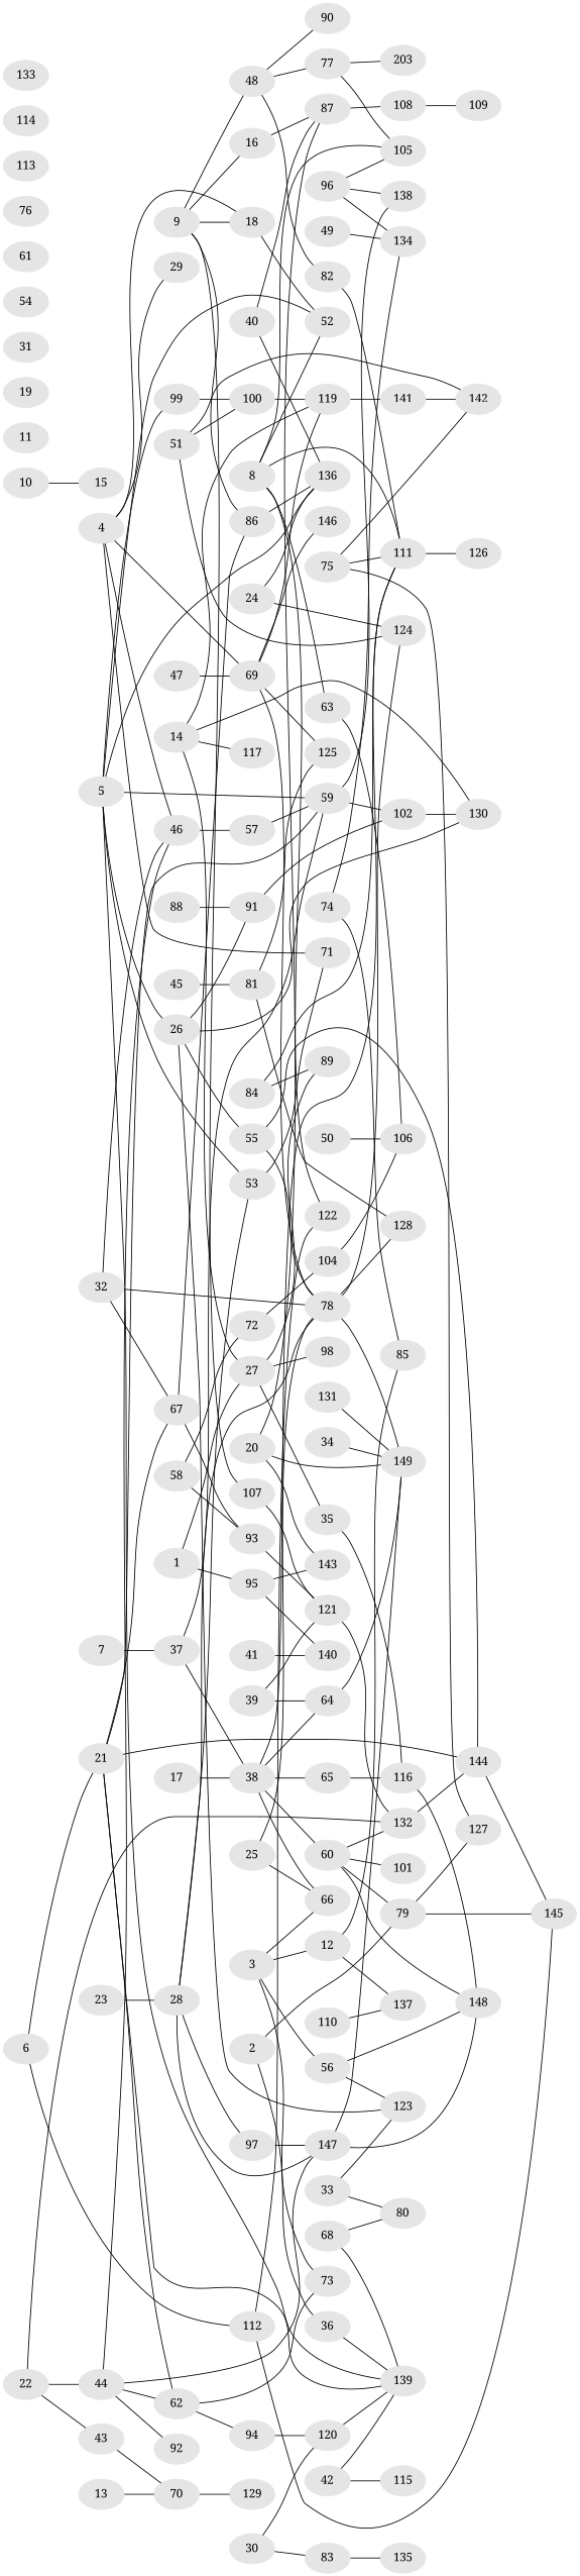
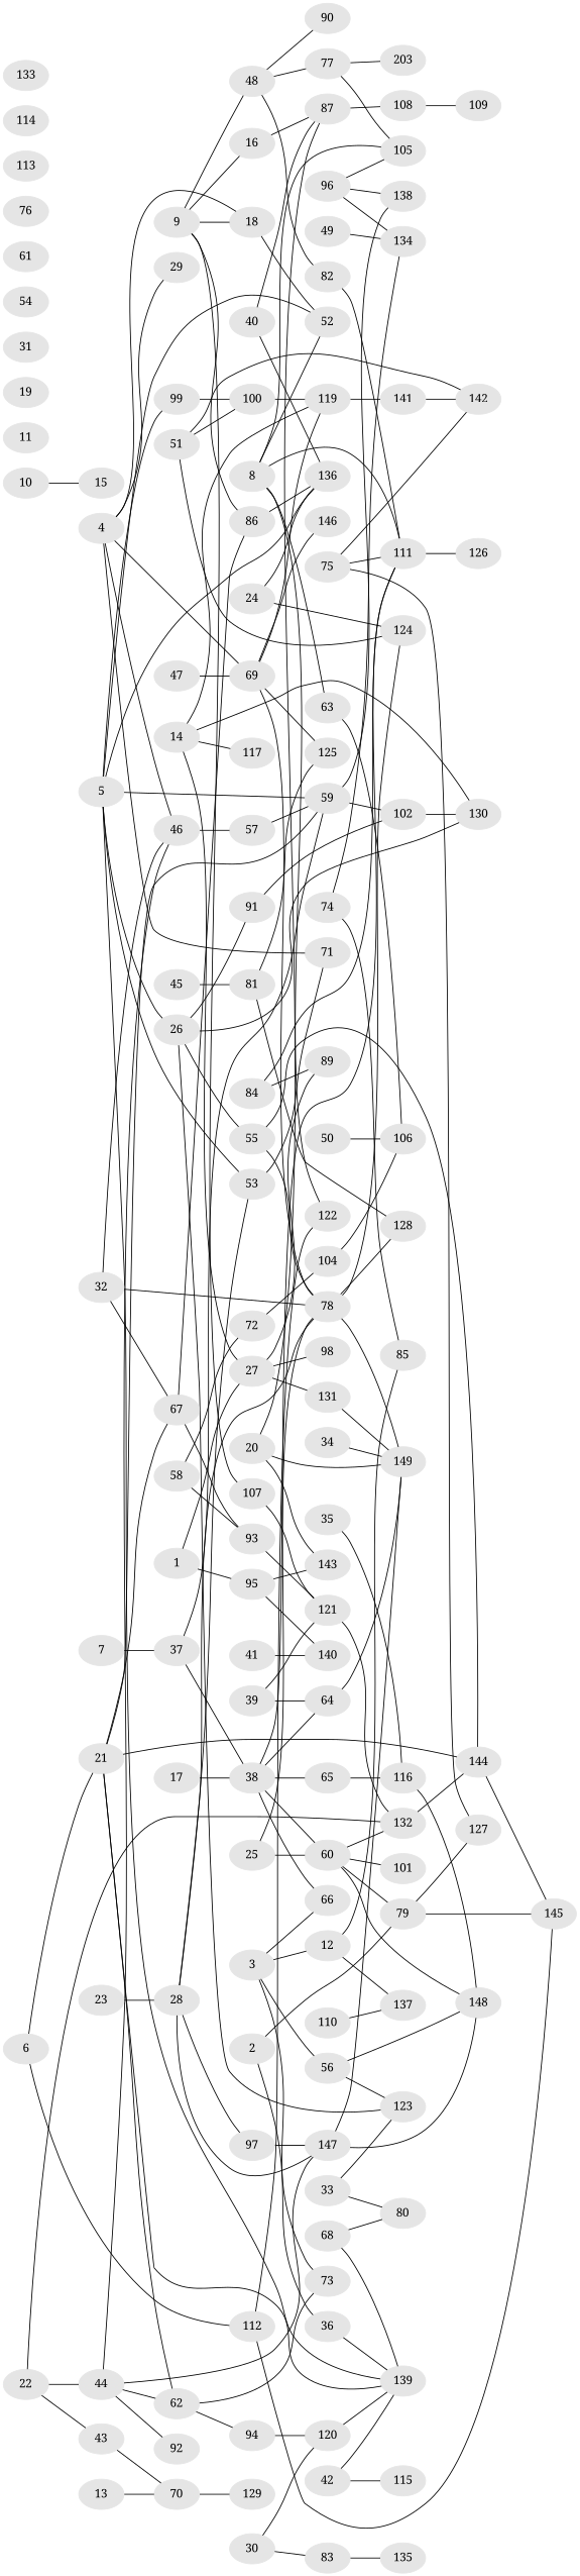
  graph {
    fontname="Noto Serif"
    rankdir=LR
    node [color=gray90 fontname="Noto Serif" style=filled]
    edge [fontname="Noto Serif"]
    1
    27
    95
    35
    89
    98
    143
    140
    2
    36
    79
    139
    127
    145
    3
    12
    56
    66
    73
    85
    137
    123
    148
    4
    18
    29
    46
    69
    71
    52
    57
    119
    78
    125
    146
    5
    26
    53
    59
    99
    136
    130
    55
    91
    102
    138
    100
    6
    21
    112
    62
    67
    144
    122
    7
    37
    38
    8
    63
    105
    111
    106
    126
    9
    16
    48
    86
    107
    87
    77
    82
    90
    121
    10
    15
    11
    13
    70
    129
    14
    117
    141
    108
    17
    60
    64
    65
    19
    20
    149
    94
    93
    22
    43
    44
    132
    147
    92
    23
    28
    97
    24
    124
    25
    101
    128
    116
    30
    83
    120
    135
    31
    32
    33
    80
    34
    39
    40
    41
    42
    115
    45
    81
    47
    n125 [label=203]
    49
    134
    50
    51
    142
    54
    58
    72
    104
    61
    68
    74
    75
    76
    84
    109
-   88
    96
    110
    113
    114
    131
    133
    1 -- 27
    1 -- 95
-   27 -- 35
+   27 -- 131
    27 -- 89
    27 -- 98
    95 -- 143
    95 -- 140
    35 -- 116
    2 -- 36
    2 -- 79
    36 -- 139
    79 -- 127
    79 -- 145
    3 -- 12
    3 -- 56
    3 -- 66
    3 -- 73
    12 -- 85
    12 -- 137
    56 -- 123
    56 -- 148
    4 -- 18
    4 -- 29
    4 -- 46
    4 -- 69
    4 -- 71
    18 -- 52
    46 -- 57
    69 -- 119
    69 -- 78
    69 -- 125
    69 -- 146
    57 -- 59
    119 -- 141
    78 -- 149
    78 -- 124
    78 -- 128
    5 -- 139
    5 -- 52
    5 -- 26
    5 -- 53
    5 -- 59
    5 -- 99
    5 -- 136
    26 -- 123
    26 -- 130
    26 -- 55
    26 -- 91
    53 -- 71
    59 -- 102
    59 -- 138
    99 -- 100
    55 -- 78
    55 -- 144
    91 -- 102
    102 -- 130
    100 -- 119
    6 -- 21
    6 -- 112
    21 -- 139
    21 -- 59
    21 -- 62
    21 -- 67
    21 -- 144
    112 -- 145
    112 -- 122
    62 -- 73
    62 -- 94
    67 -- 86
    67 -- 93
    144 -- 145
    7 -- 37
    37 -- 59
    37 -- 38
    38 -- 66
    38 -- 111
    38 -- 60
    38 -- 64
    38 -- 65
    8 -- 52
    8 -- 122
    8 -- 63
    8 -- 105
    8 -- 111
    63 -- 106
    111 -- 126
    9 -- 18
    9 -- 16
    9 -- 48
    9 -- 86
    9 -- 107
    16 -- 87
    48 -- 77
    48 -- 82
    48 -- 90
    86 -- 136
    107 -- 121
    87 -- 108
    77 -- 105
    77 -- n125
    82 -- 111
    121 -- 132
    10 -- 15
    13 -- 70
    70 -- 129
    14 -- 27
    14 -- 119
    14 -- 130
    14 -- 117
    141 -- 142
    108 -- 109
    17 -- 38
    60 -- 79
    60 -- 148
    60 -- 132
    60 -- 101
    64 -- 149
    65 -- 116
    20 -- 143
    20 -- 87
    20 -- 149
    94 -- 120
    93 -- 121
    22 -- 43
    22 -- 44
    22 -- 132
    43 -- 70
    44 -- 46
    44 -- 62
    44 -- 147
    44 -- 92
    132 -- 144
    147 -- 148
    147 -- 149
    23 -- 28
    28 -- 78
    28 -- 53
    28 -- 147
    28 -- 97
    97 -- 147
    24 -- 136
    24 -- 124
    25 -- 78
-   25 -- 66
+   25 -- 60
    116 -- 148
    30 -- 83
    30 -- 120
    83 -- 135
    120 -- 139
    32 -- 46
    32 -- 78
    32 -- 67
    33 -- 123
    33 -- 80
    34 -- 149
    39 -- 121
    39 -- 64
    40 -- 136
    40 -- 87
    41 -- 140
    42 -- 139
    42 -- 115
    45 -- 81
    81 -- 125
    81 -- 128
    47 -- 69
    49 -- 134
    50 -- 106
    51 -- 100
    51 -- 124
    51 -- 142
    58 -- 93
    58 -- 72
    72 -- 104
    104 -- 106
    68 -- 139
    68 -- 80
    74 -- 85
    74 -- 134
    75 -- 127
    75 -- 111
    75 -- 142
    84 -- 89
    84 -- 111
-   88 -- 91
    96 -- 138
    96 -- 105
    96 -- 134
    110 -- 137
    131 -- 149
  }
